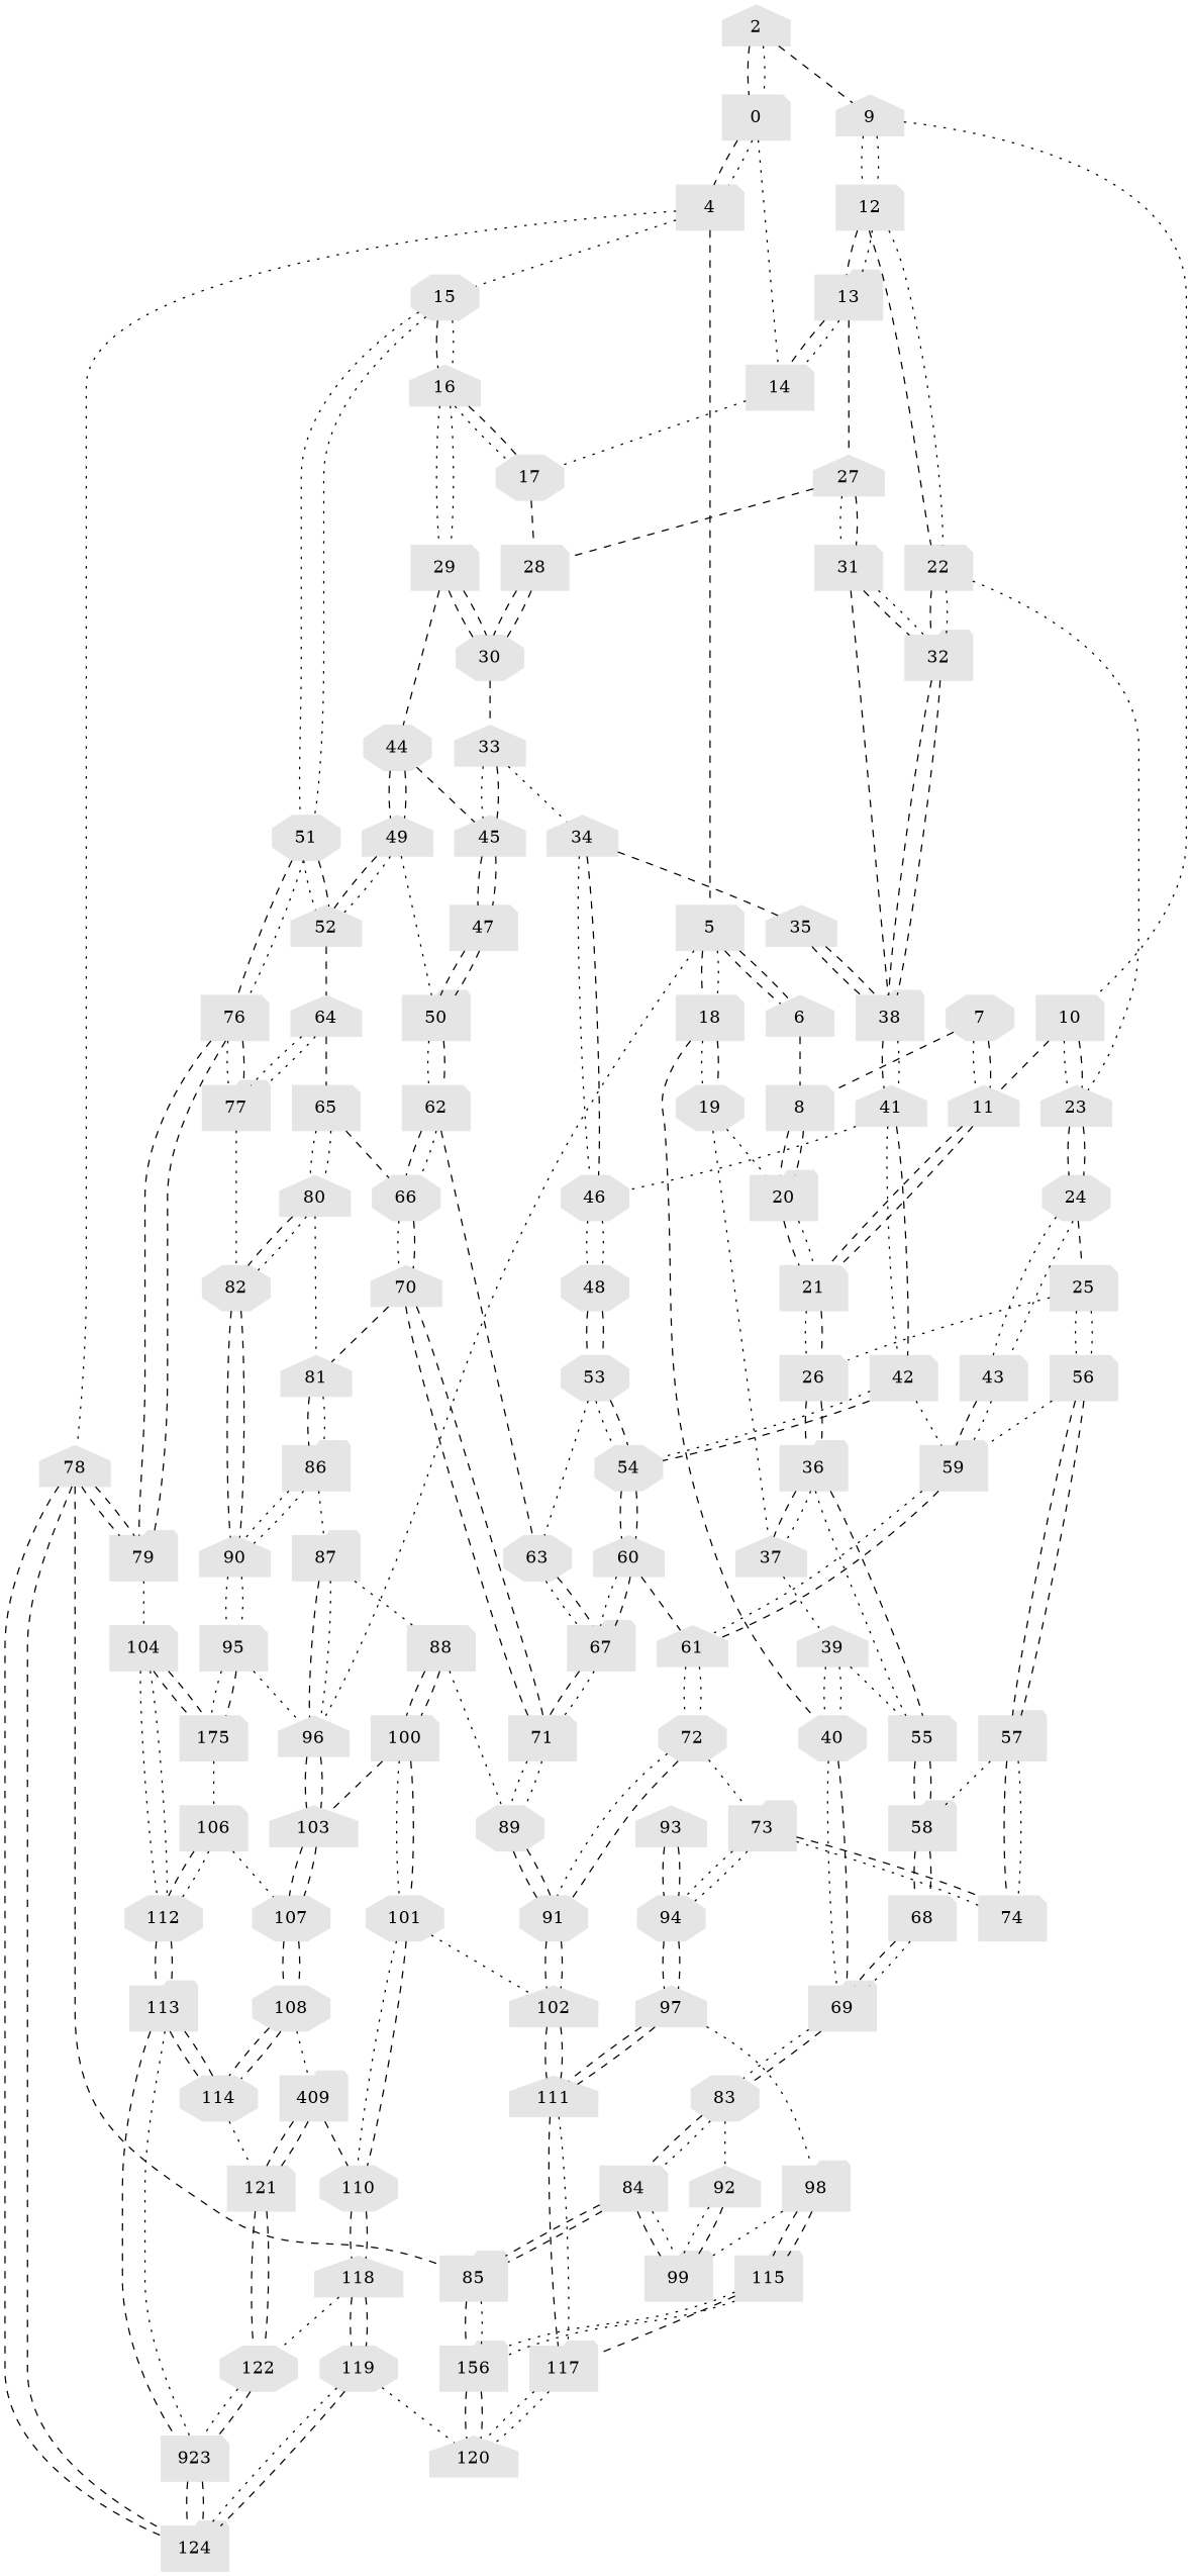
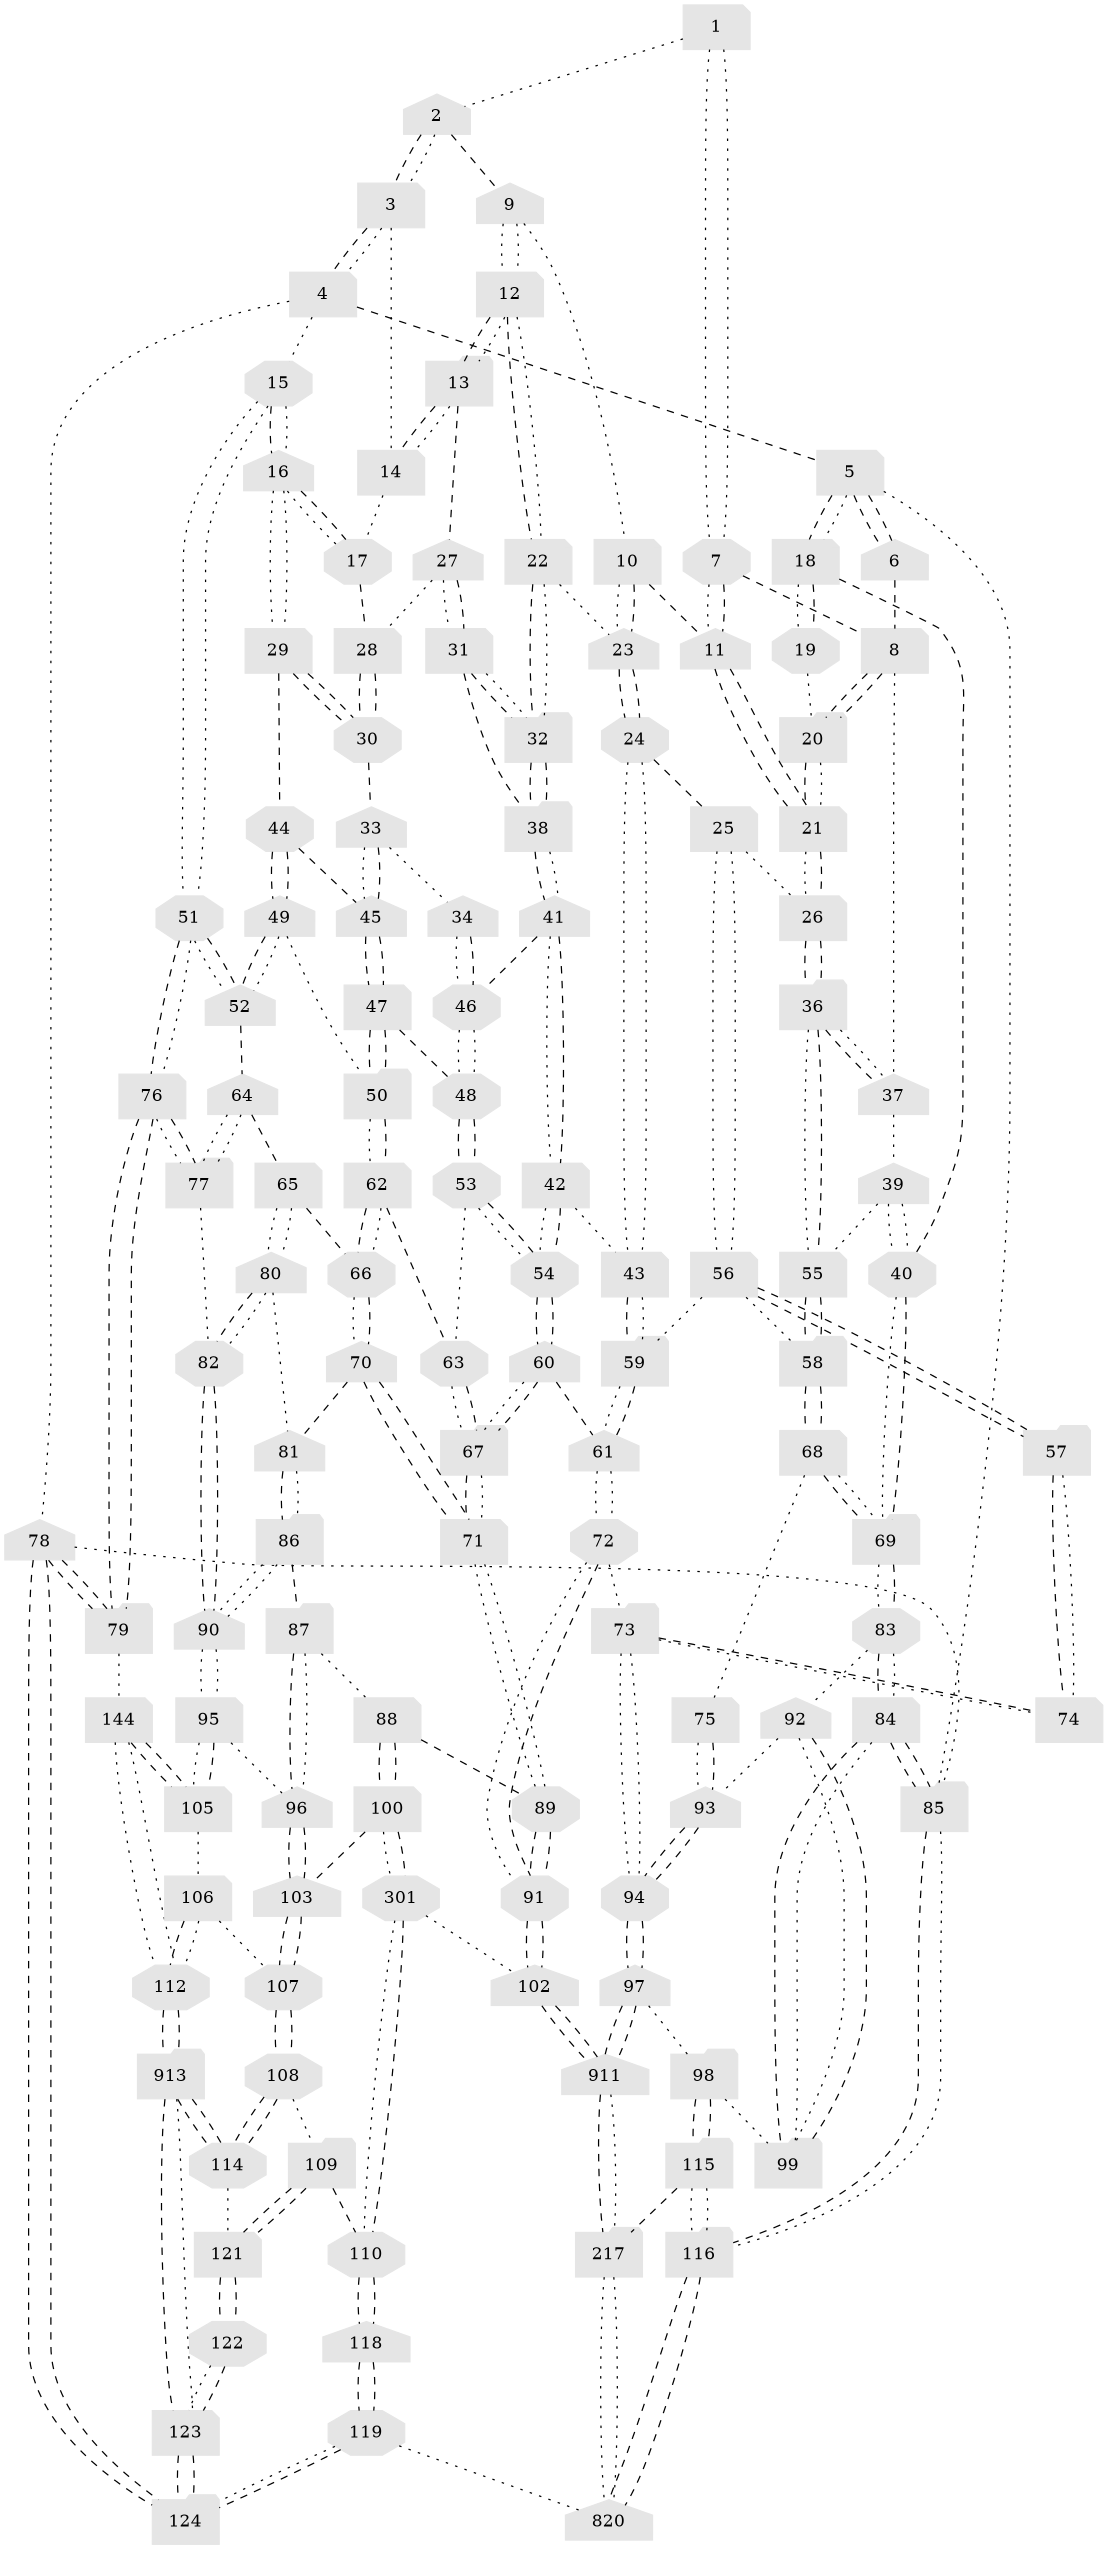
  graph {
    node [color=gray90 shape=note style=filled]
    edge [style=dashed]
    2 [shape=house]
+   1
    7 [shape=octagon]
-   3 [label=0]
+   3
    9 [shape=house]
    8
    11 [shape=house]
    4
    14
    10
    12
    5
    15 [shape=octagon]
    78 [shape=house]
    17 [shape=octagon]
    6 [shape=house]
    18
    85 [shape=folder]
    16 [shape=house]
    51 [shape=octagon]
    79 [shape=folder]
    124 [shape=folder]
    19 [shape=octagon]
    40 [shape=octagon]
-   116 [shape=folder label=156]
+   116 [shape=folder]
    20 [shape=folder]
    21
    23 [shape=house]
    13 [shape=folder]
    22
    24 [shape=octagon]
    26
    27 [shape=house]
    32 [shape=folder]
    28
    31
    29
    52 [shape=house]
    76
    30 [shape=octagon]
    44 [shape=octagon]
    37 [shape=house]
    69 [shape=folder]
    39 [shape=house]
    36 [shape=folder]
    38 [shape=folder]
    25
    43
    56
    59 [shape=folder]
    57 [shape=folder]
    55
    33 [shape=house]
    45 [shape=house]
    49 [shape=house]
    34 [shape=house]
-   35 [shape=house]
    41 [shape=house]
    46 [shape=octagon]
    47
    48 [shape=octagon]
    58 [shape=folder]
    42
    83 [shape=octagon]
    54 [shape=octagon]
    60 [shape=house]
    61 [shape=house]
    50 [shape=folder]
    53 [shape=octagon]
    62
    63 [shape=octagon]
    64 [shape=house]
    66 [shape=octagon]
    77 [shape=folder]
    65
    67 [shape=folder]
    68
    74
+   75
    72 [shape=octagon]
    71
    73 [shape=folder]
    91 [shape=octagon]
    70 [shape=house]
    80 [shape=house]
    82 [shape=octagon]
    81 [shape=house]
    89 [shape=octagon]
    93 [shape=house]
    84
    92 [shape=house]
    86 [shape=folder]
    94 [shape=octagon]
    102 [shape=house]
    97 [shape=house]
-   104
+   104 [label=144]
    90 [shape=house]
-   105 [label=175]
+   105
    112 [shape=octagon]
    87 [shape=folder]
    95
    99 [shape=folder]
-   120 [shape=house]
+   120 [shape=house label=820]
    88
    96 [shape=house]
    100
    103 [shape=house]
-   101 [shape=octagon]
-   111 [shape=house]
+   101 [shape=octagon label=301]
+   111 [shape=house label=911]
    98 [shape=folder]
    106
    107 [shape=octagon]
    115 [shape=folder]
-   117 [shape=folder]
+   117 [shape=folder label=217]
    110 [shape=octagon]
    118 [shape=house]
    108 [shape=octagon]
-   113 [shape=folder]
-   109 [shape=folder label=409]
+   113 [shape=folder label=913]
+   109 [shape=folder]
    114 [shape=octagon]
    121
    122 [shape=octagon]
    119 [shape=octagon]
-   123 [label=923]
+   123
    2 -- 3
    2 -- 3 [style=dotted]
    2 -- 9
+   1 -- 2 [style=dotted]
+   1 -- 7 [style=dotted]
+   1 -- 7 [style=dotted]
    7 -- 8
    7 -- 11 [style=dotted]
    7 -- 11
    3 -- 4
    3 -- 4 [style=dotted]
    3 -- 14 [style=dotted]
    9 -- 10 [style=dotted]
    9 -- 12 [style=dotted]
    9 -- 12 [style=dotted]
    8 -- 20
    8 -- 20
    11 -- 21
    11 -- 21
    4 -- 5
    4 -- 15 [style=dotted]
    4 -- 78 [style=dotted]
    14 -- 17 [style=dotted]
    10 -- 11
    10 -- 23 [style=dotted]
    10 -- 23
    12 -- 13
    12 -- 13 [style=dotted]
    12 -- 22
    12 -- 22 [style=dotted]
    5 -- 6
    5 -- 6
    5 -- 18
    5 -- 18 [style=dotted]
-   5 -- 96 [style=dotted]
+   5 -- 85 [style=dotted]
    15 -- 16
    15 -- 16 [style=dotted]
    15 -- 51 [style=dotted]
    15 -- 51 [style=dotted]
-   78 -- 85
+   78 -- 85 [style=dotted]
    78 -- 79
    78 -- 79
    78 -- 124
    78 -- 124
    17 -- 28
    6 -- 8
    18 -- 19 [style=dotted]
    18 -- 19
    18 -- 40
    85 -- 116
    85 -- 116 [style=dotted]
    16 -- 17 [style=dotted]
    16 -- 17
    16 -- 29 [style=dotted]
    16 -- 29 [style=dotted]
    51 -- 52 [style=dotted]
    51 -- 52
    51 -- 76
    51 -- 76 [style=dotted]
    79 -- 104 [style=dotted]
    19 -- 20 [style=dotted]
-   19 -- 37 [style=dotted]
+   8 -- 37 [style=dotted]
    40 -- 69 [style=dotted]
    40 -- 69
    116 -- 120
    116 -- 120
    20 -- 21
    20 -- 21 [style=dotted]
    21 -- 26 [style=dotted]
    21 -- 26
    23 -- 24
    23 -- 24
    13 -- 14
    13 -- 14 [style=dotted]
    13 -- 27
    22 -- 23 [style=dotted]
    22 -- 32
    22 -- 32 [style=dotted]
    24 -- 25
    24 -- 43 [style=dotted]
    24 -- 43 [style=dotted]
    26 -- 36
    26 -- 36
-   27 -- 28
+   27 -- 28 [style=dotted]
    27 -- 31 [style=dotted]
    27 -- 31
    32 -- 38
    32 -- 38
    28 -- 30
    28 -- 30
    31 -- 32
    31 -- 32 [style=dotted]
    31 -- 38
    29 -- 30
    29 -- 30
    29 -- 44
    52 -- 64
    76 -- 79
    76 -- 79
    76 -- 77 [style=dotted]
    76 -- 77
    30 -- 33
    44 -- 45
    44 -- 49
    44 -- 49
    37 -- 39 [style=dotted]
    69 -- 83 [style=dotted]
    69 -- 83
    39 -- 40 [style=dotted]
    39 -- 40 [style=dotted]
    39 -- 55 [style=dotted]
    36 -- 37
    36 -- 37 [style=dotted]
    36 -- 55 [style=dotted]
    36 -- 55
    38 -- 41
    38 -- 41 [style=dotted]
    25 -- 26 [style=dotted]
    25 -- 56 [style=dotted]
    25 -- 56 [style=dotted]
    43 -- 59
    43 -- 59 [style=dotted]
    56 -- 59 [style=dotted]
    56 -- 57
    56 -- 57
    59 -- 61 [style=dotted]
    59 -- 61
-   57 -- 58 [style=dotted]
+   56 -- 58 [style=dotted]
    57 -- 74
    57 -- 74 [style=dotted]
    55 -- 58
    55 -- 58
    33 -- 45 [style=dotted]
    33 -- 45
    33 -- 34 [style=dotted]
    45 -- 47
    45 -- 47
    49 -- 52
    49 -- 52 [style=dotted]
    49 -- 50 [style=dotted]
-   34 -- 35
    34 -- 46 [style=dotted]
    34 -- 46
-   35 -- 38
-   35 -- 38
-   41 -- 46 [style=dotted]
+   41 -- 46
    41 -- 42 [style=dotted]
    41 -- 42
    46 -- 48 [style=dotted]
    46 -- 48 [style=dotted]
+   47 -- 48
    47 -- 50
    47 -- 50
    48 -- 53
    48 -- 53
    58 -- 68
    58 -- 68
-   42 -- 59 [style=dotted]
+   42 -- 43 [style=dotted]
    42 -- 54 [style=dotted]
    42 -- 54
    83 -- 84
    83 -- 84 [style=dotted]
    83 -- 92 [style=dotted]
    54 -- 60
    54 -- 60
    60 -- 61
    60 -- 67 [style=dotted]
    60 -- 67
    61 -- 72 [style=dotted]
    61 -- 72 [style=dotted]
    50 -- 62 [style=dotted]
    50 -- 62
    53 -- 54 [style=dotted]
    53 -- 54
    53 -- 63 [style=dotted]
    62 -- 63
    62 -- 66
    62 -- 66 [style=dotted]
    63 -- 67 [style=dotted]
    63 -- 67
    64 -- 77 [style=dotted]
    64 -- 77 [style=dotted]
    64 -- 65
    66 -- 70 [style=dotted]
    66 -- 70
    77 -- 82 [style=dotted]
    65 -- 66
    65 -- 80 [style=dotted]
    65 -- 80 [style=dotted]
    67 -- 71
    67 -- 71 [style=dotted]
    68 -- 69
    68 -- 69 [style=dotted]
+   68 -- 75 [style=dotted]
+   75 -- 93 [style=dotted]
+   75 -- 93
    72 -- 73 [style=dotted]
    72 -- 91 [style=dotted]
    72 -- 91
    71 -- 89 [style=dotted]
    71 -- 89 [style=dotted]
    73 -- 74 [style=dotted]
    73 -- 74
    73 -- 94 [style=dotted]
    73 -- 94 [style=dotted]
    91 -- 102
    91 -- 102
    70 -- 71
    70 -- 71
    70 -- 81
    80 -- 82
    80 -- 82 [style=dotted]
    80 -- 81 [style=dotted]
    82 -- 90
    82 -- 90
    81 -- 86
    81 -- 86 [style=dotted]
    89 -- 91
    89 -- 91
    93 -- 94
    93 -- 94
    84 -- 85
    84 -- 85
    84 -- 99
    84 -- 99 [style=dotted]
+   92 -- 93 [style=dotted]
    92 -- 99 [style=dotted]
    92 -- 99
    86 -- 90 [style=dotted]
    86 -- 90 [style=dotted]
-   86 -- 87 [style=dotted]
+   86 -- 87
    94 -- 97
    94 -- 97
    102 -- 111
    102 -- 111
    97 -- 111
    97 -- 111
    97 -- 98 [style=dotted]
    104 -- 105
    104 -- 105
    104 -- 112 [style=dotted]
    104 -- 112 [style=dotted]
    90 -- 95 [style=dotted]
    90 -- 95 [style=dotted]
    105 -- 106 [style=dotted]
    112 -- 113
    112 -- 113
    87 -- 88 [style=dotted]
    87 -- 96
    87 -- 96 [style=dotted]
    95 -- 105 [style=dotted]
    95 -- 105
    95 -- 96 [style=dotted]
-   88 -- 89 [style=dotted]
+   88 -- 89
    88 -- 100
    88 -- 100
    96 -- 103
    96 -- 103
    100 -- 103
    100 -- 101 [style=dotted]
    100 -- 101
    103 -- 107
    103 -- 107
    101 -- 102 [style=dotted]
    101 -- 110 [style=dotted]
    101 -- 110
    111 -- 117
    111 -- 117 [style=dotted]
    98 -- 99 [style=dotted]
    98 -- 115
    98 -- 115
    106 -- 112
    106 -- 112 [style=dotted]
    106 -- 107 [style=dotted]
    107 -- 108
    107 -- 108
    115 -- 116 [style=dotted]
    115 -- 116 [style=dotted]
    115 -- 117
    117 -- 120 [style=dotted]
    117 -- 120 [style=dotted]
    110 -- 118
    110 -- 118
-   118 -- 122 [style=dotted]
    118 -- 119
    118 -- 119
    108 -- 109 [style=dotted]
    108 -- 114
    108 -- 114
    113 -- 114
    113 -- 114
    113 -- 123
    113 -- 123 [style=dotted]
    109 -- 110
    109 -- 121
    109 -- 121
    114 -- 121 [style=dotted]
    121 -- 122
    121 -- 122
    122 -- 123 [style=dotted]
    122 -- 123
    119 -- 124 [style=dotted]
    119 -- 124
    119 -- 120 [style=dotted]
    123 -- 124
    123 -- 124
  }
